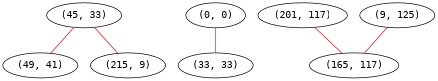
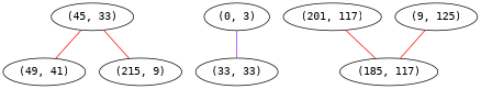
  graph {
    fontname="DejaVu Sans Mono"
    node [fontname="DejaVu Sans Mono"]
    edge [color=red fontname="DejaVu Sans Mono" weight=1]
    "(45, 33)"
    "(49, 41)"
    n3 [label="(215, 9)"]
-   "(0, 0)"
+   "(0, 0)" [label="(0, 3)"]
    "(33, 33)"
    "(201, 117)"
-   "(185, 117)" [label="(165, 117)"]
+   "(185, 117)"
    "(9, 125)"
    "(45, 33)" -- "(49, 41)"
    "(45, 33)" -- n3
    "(0, 0)" -- "(33, 33)" [color=purple weight=4]
    "(201, 117)" -- "(185, 117)"
    "(9, 125)" -- "(185, 117)"
  }
